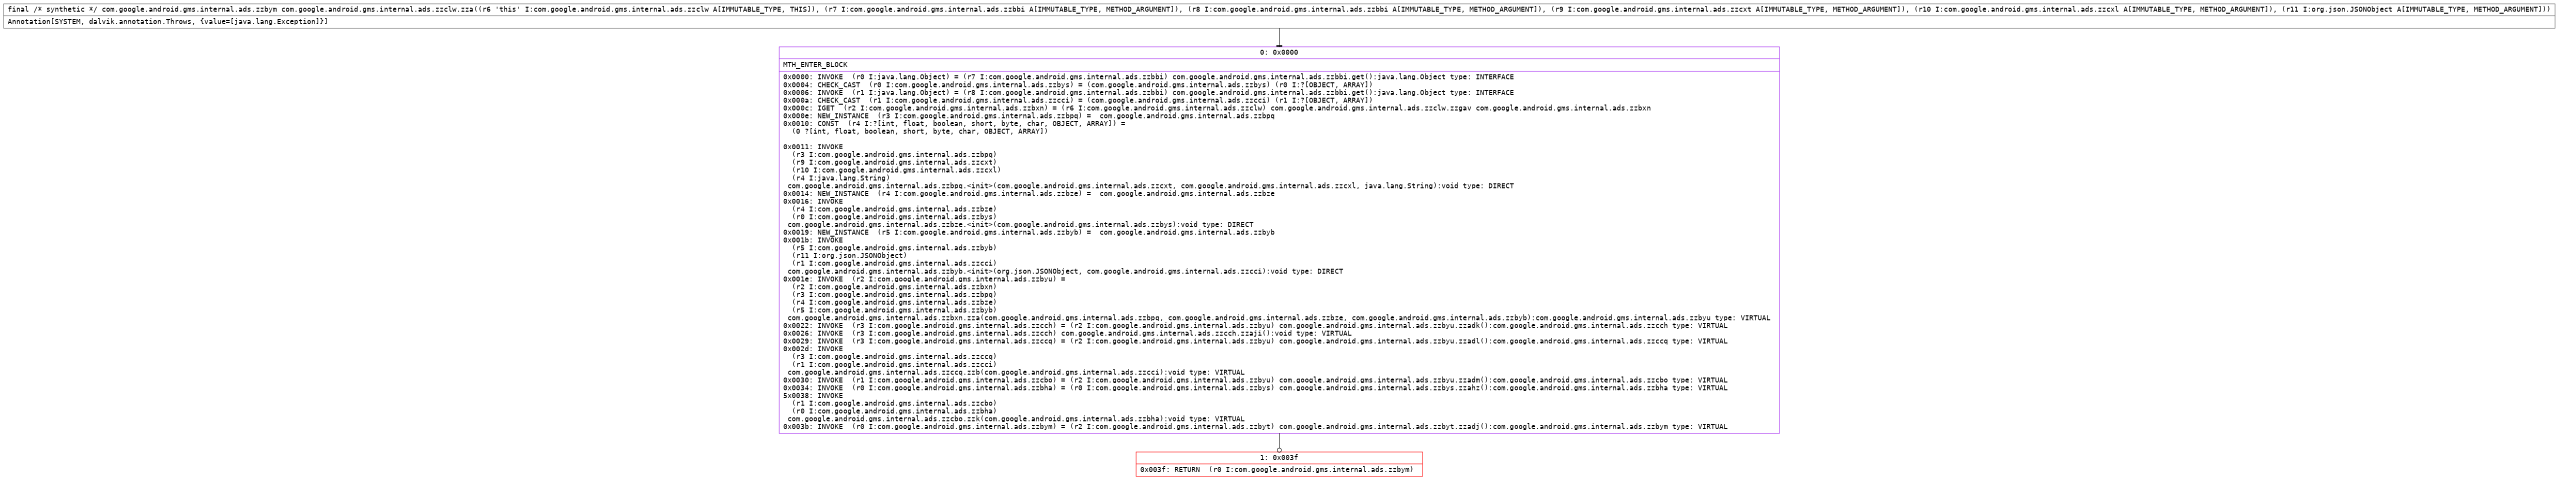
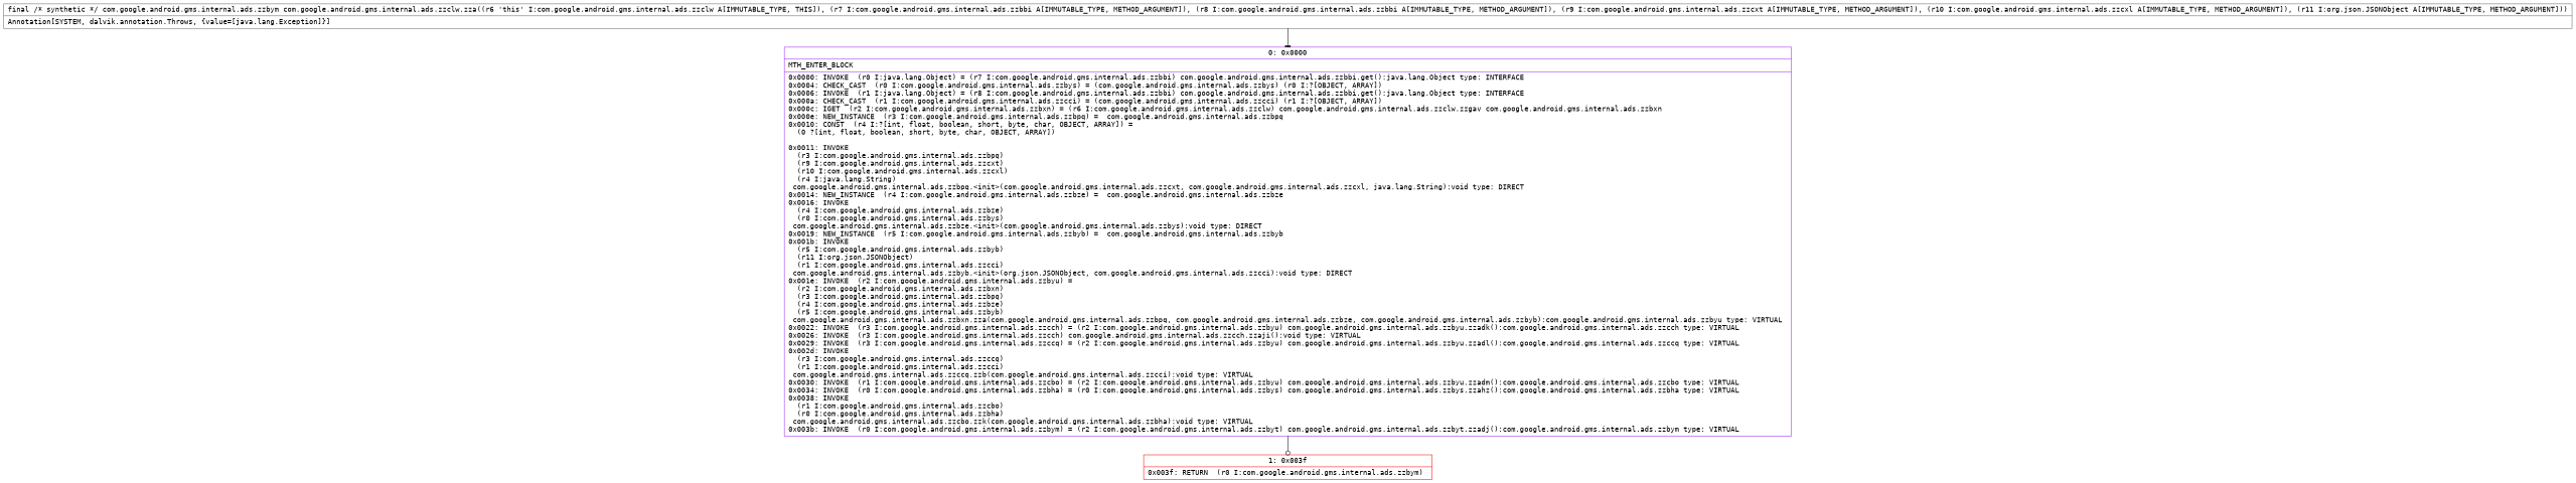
  digraph {
    fontname="DejaVu Sans Mono"
    node [shape=record fontname="DejaVu Sans Mono"]
    edge [fontname="DejaVu Sans Mono"]
-   n1 [label="{0\:\ 0x0000|MTH_ENTER_BLOCK\l|0x0000: INVOKE  (r0 I:java.lang.Object) = (r7 I:com.google.android.gms.internal.ads.zzbbi) com.google.android.gms.internal.ads.zzbbi.get():java.lang.Object type: INTERFACE \l0x0004: CHECK_CAST  (r0 I:com.google.android.gms.internal.ads.zzbys) = (com.google.android.gms.internal.ads.zzbys) (r0 I:?[OBJECT, ARRAY]) \l0x0006: INVOKE  (r1 I:java.lang.Object) = (r8 I:com.google.android.gms.internal.ads.zzbbi) com.google.android.gms.internal.ads.zzbbi.get():java.lang.Object type: INTERFACE \l0x000a: CHECK_CAST  (r1 I:com.google.android.gms.internal.ads.zzcci) = (com.google.android.gms.internal.ads.zzcci) (r1 I:?[OBJECT, ARRAY]) \l0x000c: IGET  (r2 I:com.google.android.gms.internal.ads.zzbxn) = (r6 I:com.google.android.gms.internal.ads.zzclw) com.google.android.gms.internal.ads.zzclw.zzgav com.google.android.gms.internal.ads.zzbxn \l0x000e: NEW_INSTANCE  (r3 I:com.google.android.gms.internal.ads.zzbpq) =  com.google.android.gms.internal.ads.zzbpq \l0x0010: CONST  (r4 I:?[int, float, boolean, short, byte, char, OBJECT, ARRAY]) = \l  (0 ?[int, float, boolean, short, byte, char, OBJECT, ARRAY])\l \l0x0011: INVOKE  \l  (r3 I:com.google.android.gms.internal.ads.zzbpq)\l  (r9 I:com.google.android.gms.internal.ads.zzcxt)\l  (r10 I:com.google.android.gms.internal.ads.zzcxl)\l  (r4 I:java.lang.String)\l com.google.android.gms.internal.ads.zzbpq.\<init\>(com.google.android.gms.internal.ads.zzcxt, com.google.android.gms.internal.ads.zzcxl, java.lang.String):void type: DIRECT \l0x0014: NEW_INSTANCE  (r4 I:com.google.android.gms.internal.ads.zzbze) =  com.google.android.gms.internal.ads.zzbze \l0x0016: INVOKE  \l  (r4 I:com.google.android.gms.internal.ads.zzbze)\l  (r0 I:com.google.android.gms.internal.ads.zzbys)\l com.google.android.gms.internal.ads.zzbze.\<init\>(com.google.android.gms.internal.ads.zzbys):void type: DIRECT \l0x0019: NEW_INSTANCE  (r5 I:com.google.android.gms.internal.ads.zzbyb) =  com.google.android.gms.internal.ads.zzbyb \l0x001b: INVOKE  \l  (r5 I:com.google.android.gms.internal.ads.zzbyb)\l  (r11 I:org.json.JSONObject)\l  (r1 I:com.google.android.gms.internal.ads.zzcci)\l com.google.android.gms.internal.ads.zzbyb.\<init\>(org.json.JSONObject, com.google.android.gms.internal.ads.zzcci):void type: DIRECT \l0x001e: INVOKE  (r2 I:com.google.android.gms.internal.ads.zzbyu) = \l  (r2 I:com.google.android.gms.internal.ads.zzbxn)\l  (r3 I:com.google.android.gms.internal.ads.zzbpq)\l  (r4 I:com.google.android.gms.internal.ads.zzbze)\l  (r5 I:com.google.android.gms.internal.ads.zzbyb)\l com.google.android.gms.internal.ads.zzbxn.zza(com.google.android.gms.internal.ads.zzbpq, com.google.android.gms.internal.ads.zzbze, com.google.android.gms.internal.ads.zzbyb):com.google.android.gms.internal.ads.zzbyu type: VIRTUAL \l0x0022: INVOKE  (r3 I:com.google.android.gms.internal.ads.zzcch) = (r2 I:com.google.android.gms.internal.ads.zzbyu) com.google.android.gms.internal.ads.zzbyu.zzadk():com.google.android.gms.internal.ads.zzcch type: VIRTUAL \l0x0026: INVOKE  (r3 I:com.google.android.gms.internal.ads.zzcch) com.google.android.gms.internal.ads.zzcch.zzaji():void type: VIRTUAL \l0x0029: INVOKE  (r3 I:com.google.android.gms.internal.ads.zzccq) = (r2 I:com.google.android.gms.internal.ads.zzbyu) com.google.android.gms.internal.ads.zzbyu.zzadl():com.google.android.gms.internal.ads.zzccq type: VIRTUAL \l0x002d: INVOKE  \l  (r3 I:com.google.android.gms.internal.ads.zzccq)\l  (r1 I:com.google.android.gms.internal.ads.zzcci)\l com.google.android.gms.internal.ads.zzccq.zzb(com.google.android.gms.internal.ads.zzcci):void type: VIRTUAL \l0x0030: INVOKE  (r1 I:com.google.android.gms.internal.ads.zzcbo) = (r2 I:com.google.android.gms.internal.ads.zzbyu) com.google.android.gms.internal.ads.zzbyu.zzadm():com.google.android.gms.internal.ads.zzcbo type: VIRTUAL \l0x0034: INVOKE  (r0 I:com.google.android.gms.internal.ads.zzbha) = (r0 I:com.google.android.gms.internal.ads.zzbys) com.google.android.gms.internal.ads.zzbys.zzahz():com.google.android.gms.internal.ads.zzbha type: VIRTUAL \l5x0038: INVOKE  \l  (r1 I:com.google.android.gms.internal.ads.zzcbo)\l  (r0 I:com.google.android.gms.internal.ads.zzbha)\l com.google.android.gms.internal.ads.zzcbo.zzk(com.google.android.gms.internal.ads.zzbha):void type: VIRTUAL \l0x003b: INVOKE  (r0 I:com.google.android.gms.internal.ads.zzbym) = (r2 I:com.google.android.gms.internal.ads.zzbyt) com.google.android.gms.internal.ads.zzbyt.zzadj():com.google.android.gms.internal.ads.zzbym type: VIRTUAL \l}" color=purple]
+   n1 [label="{0\:\ 0x0000|MTH_ENTER_BLOCK\l|0x0000: INVOKE  (r0 I:java.lang.Object) = (r7 I:com.google.android.gms.internal.ads.zzbbi) com.google.android.gms.internal.ads.zzbbi.get():java.lang.Object type: INTERFACE \l0x0004: CHECK_CAST  (r0 I:com.google.android.gms.internal.ads.zzbys) = (com.google.android.gms.internal.ads.zzbys) (r0 I:?[OBJECT, ARRAY]) \l0x0006: INVOKE  (r1 I:java.lang.Object) = (r8 I:com.google.android.gms.internal.ads.zzbbi) com.google.android.gms.internal.ads.zzbbi.get():java.lang.Object type: INTERFACE \l0x000a: CHECK_CAST  (r1 I:com.google.android.gms.internal.ads.zzcci) = (com.google.android.gms.internal.ads.zzcci) (r1 I:?[OBJECT, ARRAY]) \l0x000c: IGET  (r2 I:com.google.android.gms.internal.ads.zzbxn) = (r6 I:com.google.android.gms.internal.ads.zzclw) com.google.android.gms.internal.ads.zzclw.zzgav com.google.android.gms.internal.ads.zzbxn \l0x000e: NEW_INSTANCE  (r3 I:com.google.android.gms.internal.ads.zzbpq) =  com.google.android.gms.internal.ads.zzbpq \l0x0010: CONST  (r4 I:?[int, float, boolean, short, byte, char, OBJECT, ARRAY]) = \l  (0 ?[int, float, boolean, short, byte, char, OBJECT, ARRAY])\l \l0x0011: INVOKE  \l  (r3 I:com.google.android.gms.internal.ads.zzbpq)\l  (r9 I:com.google.android.gms.internal.ads.zzcxt)\l  (r10 I:com.google.android.gms.internal.ads.zzcxl)\l  (r4 I:java.lang.String)\l com.google.android.gms.internal.ads.zzbpq.\<init\>(com.google.android.gms.internal.ads.zzcxt, com.google.android.gms.internal.ads.zzcxl, java.lang.String):void type: DIRECT \l0x0014: NEW_INSTANCE  (r4 I:com.google.android.gms.internal.ads.zzbze) =  com.google.android.gms.internal.ads.zzbze \l0x0016: INVOKE  \l  (r4 I:com.google.android.gms.internal.ads.zzbze)\l  (r0 I:com.google.android.gms.internal.ads.zzbys)\l com.google.android.gms.internal.ads.zzbze.\<init\>(com.google.android.gms.internal.ads.zzbys):void type: DIRECT \l0x0019: NEW_INSTANCE  (r5 I:com.google.android.gms.internal.ads.zzbyb) =  com.google.android.gms.internal.ads.zzbyb \l0x001b: INVOKE  \l  (r5 I:com.google.android.gms.internal.ads.zzbyb)\l  (r11 I:org.json.JSONObject)\l  (r1 I:com.google.android.gms.internal.ads.zzcci)\l com.google.android.gms.internal.ads.zzbyb.\<init\>(org.json.JSONObject, com.google.android.gms.internal.ads.zzcci):void type: DIRECT \l0x001e: INVOKE  (r2 I:com.google.android.gms.internal.ads.zzbyu) = \l  (r2 I:com.google.android.gms.internal.ads.zzbxn)\l  (r3 I:com.google.android.gms.internal.ads.zzbpq)\l  (r4 I:com.google.android.gms.internal.ads.zzbze)\l  (r5 I:com.google.android.gms.internal.ads.zzbyb)\l com.google.android.gms.internal.ads.zzbxn.zza(com.google.android.gms.internal.ads.zzbpq, com.google.android.gms.internal.ads.zzbze, com.google.android.gms.internal.ads.zzbyb):com.google.android.gms.internal.ads.zzbyu type: VIRTUAL \l0x0022: INVOKE  (r3 I:com.google.android.gms.internal.ads.zzcch) = (r2 I:com.google.android.gms.internal.ads.zzbyu) com.google.android.gms.internal.ads.zzbyu.zzadk():com.google.android.gms.internal.ads.zzcch type: VIRTUAL \l0x0026: INVOKE  (r3 I:com.google.android.gms.internal.ads.zzcch) com.google.android.gms.internal.ads.zzcch.zzaji():void type: VIRTUAL \l0x0029: INVOKE  (r3 I:com.google.android.gms.internal.ads.zzccq) = (r2 I:com.google.android.gms.internal.ads.zzbyu) com.google.android.gms.internal.ads.zzbyu.zzadl():com.google.android.gms.internal.ads.zzccq type: VIRTUAL \l0x002d: INVOKE  \l  (r3 I:com.google.android.gms.internal.ads.zzccq)\l  (r1 I:com.google.android.gms.internal.ads.zzcci)\l com.google.android.gms.internal.ads.zzccq.zzb(com.google.android.gms.internal.ads.zzcci):void type: VIRTUAL \l0x0030: INVOKE  (r1 I:com.google.android.gms.internal.ads.zzcbo) = (r2 I:com.google.android.gms.internal.ads.zzbyu) com.google.android.gms.internal.ads.zzbyu.zzadm():com.google.android.gms.internal.ads.zzcbo type: VIRTUAL \l0x0034: INVOKE  (r0 I:com.google.android.gms.internal.ads.zzbha) = (r0 I:com.google.android.gms.internal.ads.zzbys) com.google.android.gms.internal.ads.zzbys.zzahz():com.google.android.gms.internal.ads.zzbha type: VIRTUAL \l0x0038: INVOKE  \l  (r1 I:com.google.android.gms.internal.ads.zzcbo)\l  (r0 I:com.google.android.gms.internal.ads.zzbha)\l com.google.android.gms.internal.ads.zzcbo.zzk(com.google.android.gms.internal.ads.zzbha):void type: VIRTUAL \l0x003b: INVOKE  (r0 I:com.google.android.gms.internal.ads.zzbym) = (r2 I:com.google.android.gms.internal.ads.zzbyt) com.google.android.gms.internal.ads.zzbyt.zzadj():com.google.android.gms.internal.ads.zzbym type: VIRTUAL \l}" color=purple]
    n2 [label="{1\:\ 0x003f|0x003f: RETURN  (r0 I:com.google.android.gms.internal.ads.zzbym) \l}" color=red]
    n3 [label="{final \/* synthetic *\/ com.google.android.gms.internal.ads.zzbym com.google.android.gms.internal.ads.zzclw.zza((r6 'this' I:com.google.android.gms.internal.ads.zzclw A[IMMUTABLE_TYPE, THIS]), (r7 I:com.google.android.gms.internal.ads.zzbbi A[IMMUTABLE_TYPE, METHOD_ARGUMENT]), (r8 I:com.google.android.gms.internal.ads.zzbbi A[IMMUTABLE_TYPE, METHOD_ARGUMENT]), (r9 I:com.google.android.gms.internal.ads.zzcxt A[IMMUTABLE_TYPE, METHOD_ARGUMENT]), (r10 I:com.google.android.gms.internal.ads.zzcxl A[IMMUTABLE_TYPE, METHOD_ARGUMENT]), (r11 I:org.json.JSONObject A[IMMUTABLE_TYPE, METHOD_ARGUMENT]))  | Annotation[SYSTEM, dalvik.annotation.Throws, \{value=[java.lang.Exception]\}]\l}" color=gray40]
    n1 -> n2 [arrowhead=odot]
    n3 -> n1 [arrowhead=tee]
  }
